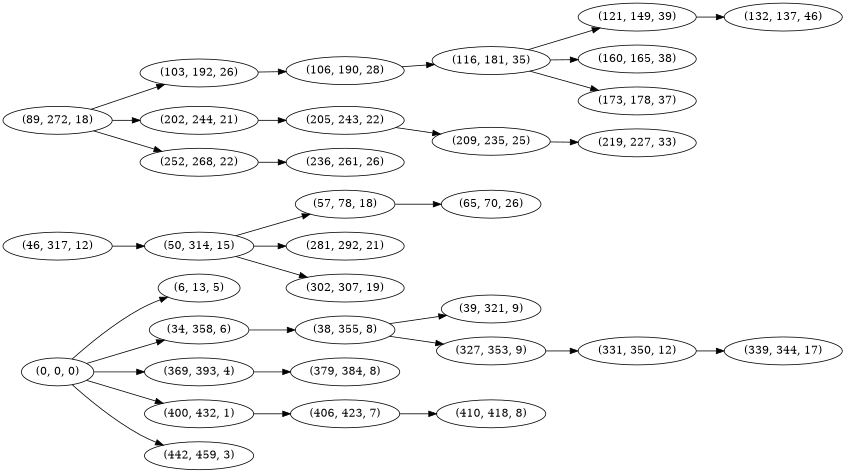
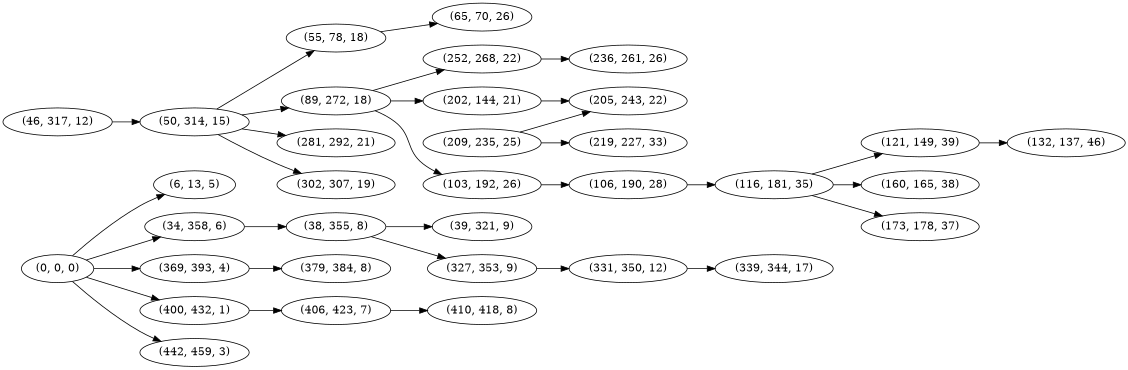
  digraph {
    rankdir=LR
    "(0, 0, 0)"
    "(6, 13, 5)"
    n3 [label="(34, 358, 6)"]
    "(369, 393, 4)"
    "(400, 432, 1)"
    "(442, 459, 3)"
    "(38, 355, 8)"
    "(379, 384, 8)"
    "(406, 423, 7)"
    "(39, 321, 9)"
    "(327, 353, 9)"
    "(331, 350, 12)"
    "(46, 317, 12)"
    "(50, 314, 15)"
-   "(55, 78, 18)" [label="(57, 78, 18)"]
+   "(55, 78, 18)"
    "(89, 272, 18)"
    "(281, 292, 21)"
    "(302, 307, 19)"
    "(65, 70, 26)"
    "(103, 192, 26)"
-   "(202, 244, 21)"
+   "(202, 244, 21)" [label="(202, 144, 21)"]
    "(252, 268, 22)"
    "(106, 190, 28)"
    "(205, 243, 22)"
    n25 [label="(236, 261, 26)"]
    "(116, 181, 35)"
    "(121, 149, 39)"
    "(160, 165, 38)"
    "(173, 178, 37)"
    "(132, 137, 46)"
    "(209, 235, 25)"
    "(219, 227, 33)"
    "(339, 344, 17)"
    "(410, 418, 8)"
    "(0, 0, 0)" -> "(6, 13, 5)"
    "(0, 0, 0)" -> n3
    "(0, 0, 0)" -> "(369, 393, 4)"
    "(0, 0, 0)" -> "(400, 432, 1)"
    "(0, 0, 0)" -> "(442, 459, 3)"
    n3 -> "(38, 355, 8)"
    "(369, 393, 4)" -> "(379, 384, 8)"
    "(400, 432, 1)" -> "(406, 423, 7)"
    "(38, 355, 8)" -> "(39, 321, 9)"
    "(38, 355, 8)" -> "(327, 353, 9)"
    "(406, 423, 7)" -> "(410, 418, 8)"
    "(327, 353, 9)" -> "(331, 350, 12)"
    "(331, 350, 12)" -> "(339, 344, 17)"
    "(46, 317, 12)" -> "(50, 314, 15)"
    "(50, 314, 15)" -> "(55, 78, 18)"
+   "(50, 314, 15)" -> "(89, 272, 18)"
    "(50, 314, 15)" -> "(281, 292, 21)"
    "(50, 314, 15)" -> "(302, 307, 19)"
    "(55, 78, 18)" -> "(65, 70, 26)"
    "(89, 272, 18)" -> "(103, 192, 26)"
    "(89, 272, 18)" -> "(202, 244, 21)"
    "(89, 272, 18)" -> "(252, 268, 22)"
    "(103, 192, 26)" -> "(106, 190, 28)"
    "(202, 244, 21)" -> "(205, 243, 22)"
    "(252, 268, 22)" -> n25
    "(106, 190, 28)" -> "(116, 181, 35)"
-   "(205, 243, 22)" -> "(209, 235, 25)"
+   "(209, 235, 25)" -> "(205, 243, 22)"
    "(116, 181, 35)" -> "(121, 149, 39)"
    "(116, 181, 35)" -> "(160, 165, 38)"
    "(116, 181, 35)" -> "(173, 178, 37)"
    "(121, 149, 39)" -> "(132, 137, 46)"
    "(209, 235, 25)" -> "(219, 227, 33)"
  }
